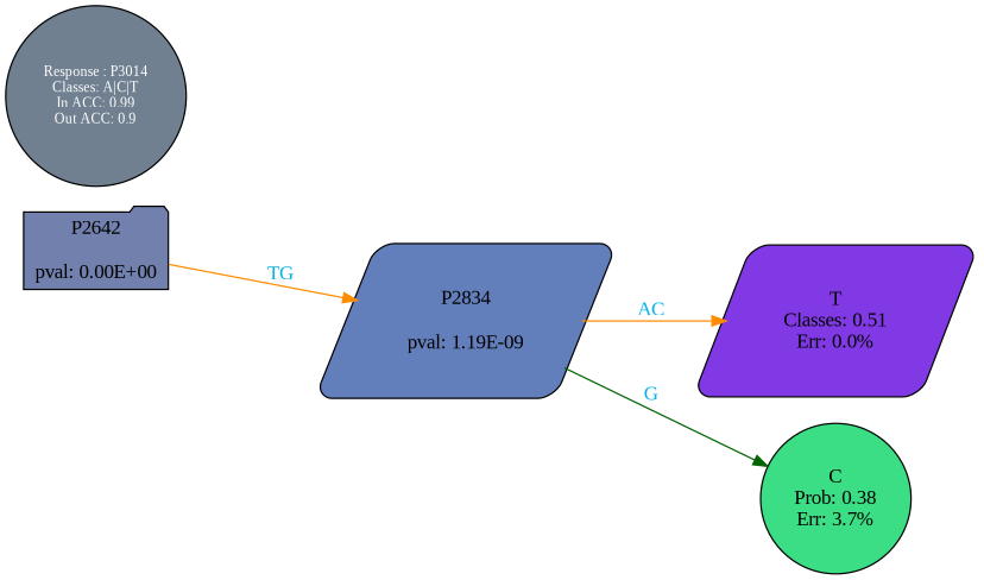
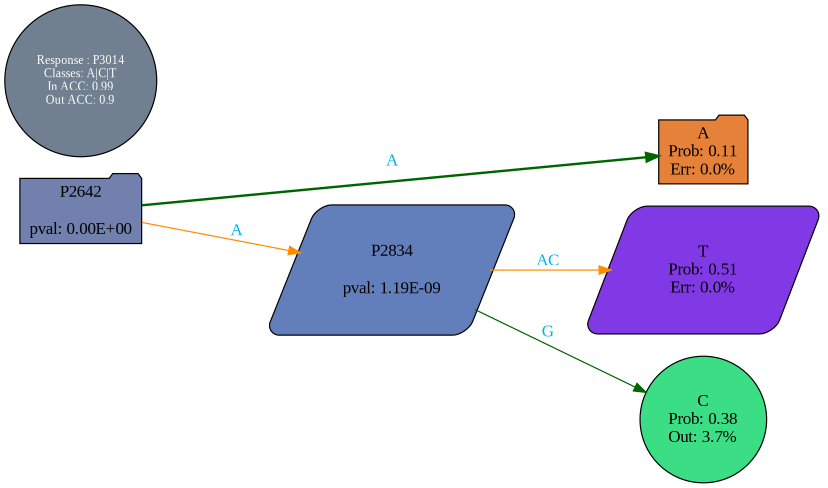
  digraph {
    fontname="Liberation Serif"
    rankdir=LR
    ranksep=equally
    splines=polylines
    node [color=black fontname="Liberation Serif" shape=folder style="filled, rounded"]
    edge [color=darkgreen fontcolor=deepskyblue2 fontname="Liberation Serif" style=solid]
-   n2 [fillcolor="#8139e5" label="T\nClasses: 0.51\nErr: 0.0%" shape=parallelogram]
-   n3 [fillcolor="#3bde84" label="C\nProb: 0.38\nErr: 3.7%" shape=circle]
+   n1 [fillcolor="#e58139" label="A\nProb: 0.11\nErr: 0.0%"]
+   n2 [fillcolor="#8139e5" label="T\nProb: 0.51\nErr: 0.0%" shape=parallelogram]
+   n3 [fillcolor="#3bde84" label="C\nProb: 0.38\nOut: 3.7%" shape=circle]
    n4 [align=left fillcolor=slategray fontcolor=white fontsize=10 label="Response : P3014\nClasses: A|C|T\nIn ACC: 0.99\nOut ACC: 0.9\n" shape=circle style=filled]
    n5 [fillcolor="#7180ad" label="P2642\n\npval: 0.00E+00"]
    n6 [fillcolor="#637fbb" label="P2834\n\npval: 1.19E-09" shape=parallelogram]
    subgraph sub_1 {
      rank=same
+     n1
      n2
      n3
    }
    subgraph sub_2 {
      rank=same
      n4
      n5
    }
-   n5 -> n6 [color=darkorange label=TG]
+   n5 -> n1 [label=A style=bold]
+   n5 -> n6 [color=darkorange label=A]
    n6 -> n2 [color=darkorange label=AC]
    n6 -> n3 [label=G]
  }
